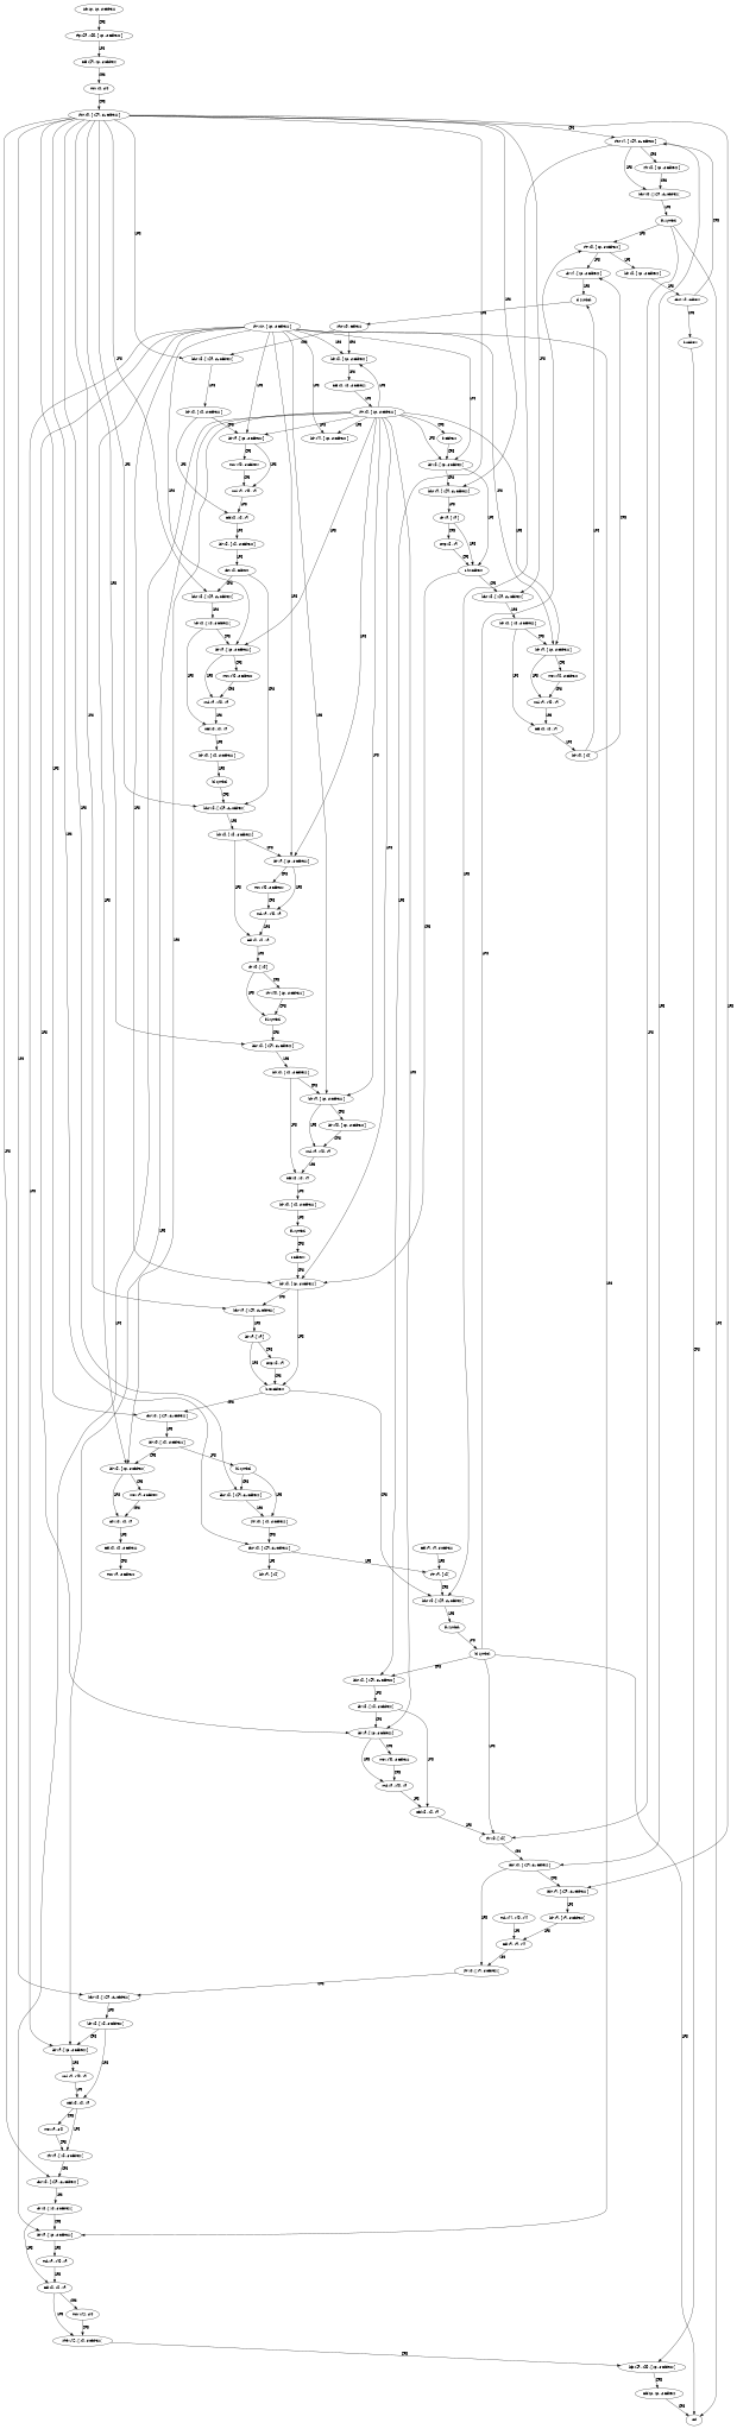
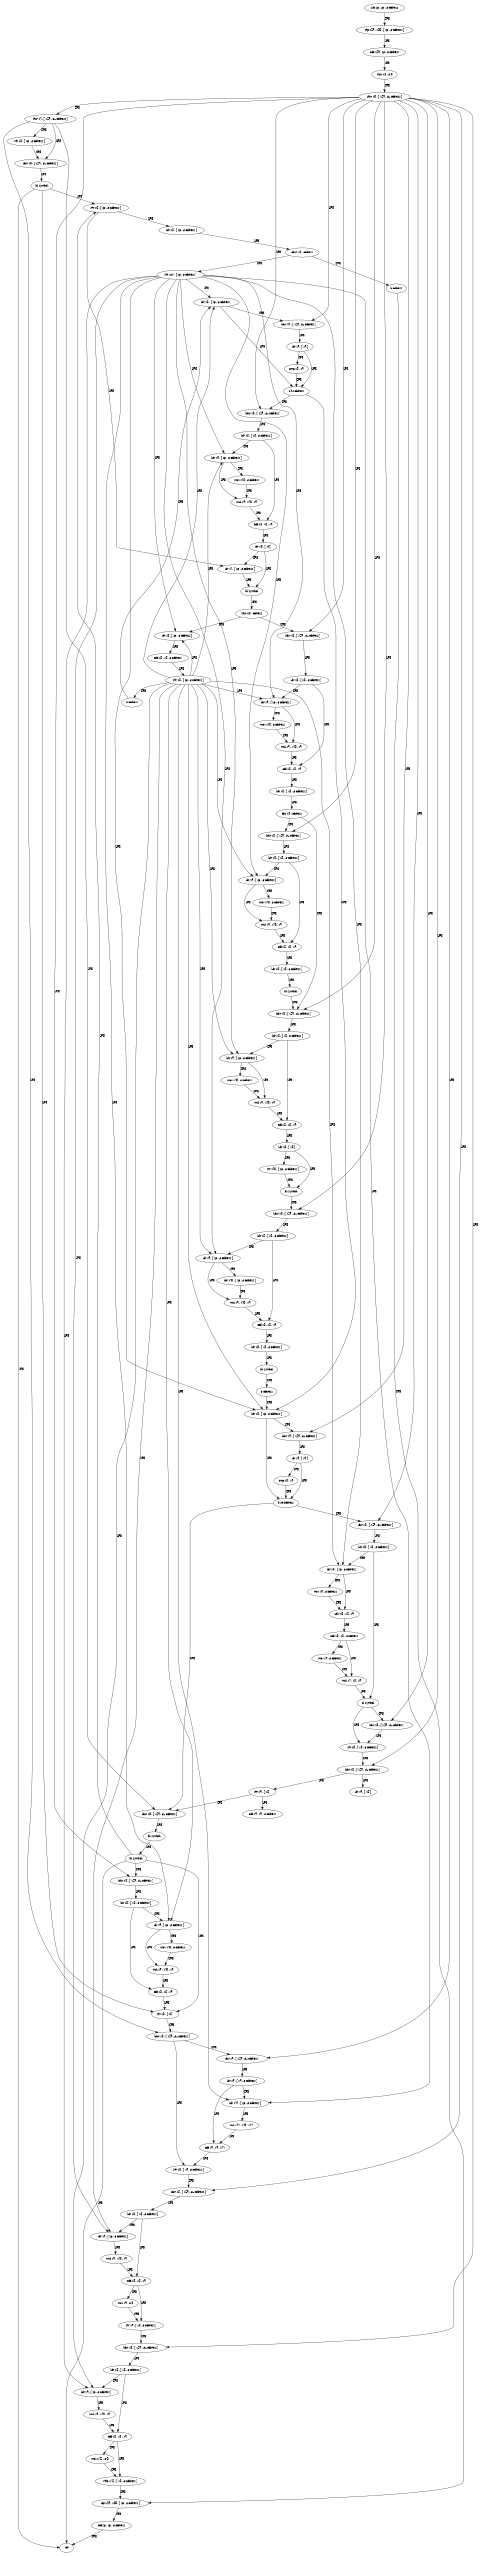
  digraph {
    fontname="Patrick Hand"
    node [fontname="Patrick Hand"]
    edge [fontname="Patrick Hand"]
    n1 [label="sub sp , sp , # address"]
    n2 [label="stp x29 , x30 , [ sp , # address ]"]
    n3 [label="add x29 , sp , # address"]
    n4 [label="mov x8 , # 0"]
    n5 [label="stur x0 , [ x29 , #- address ]"]
    n6 [label="stur x1 , [ x29 , #- address ]"]
    n7 [label="ldur x9 , [ x29 , #- address ]"]
    n8 [label="ldur x8 , [ x29 , #- address ]"]
    n9 [label="ldur x8 , [ x29 , #- address ]"]
    n10 [label="ldur x8 , [ x29 , #- address ]"]
    n11 [label="ldur x8 , [ x29 , #- address ]"]
    n12 [label="ldur x9 , [ x29 , #- address ]"]
    n13 [label="ldur x8 , [ x29 , #- address ]"]
    n14 [label="ldur x8 , [ x29 , #- address ]"]
    n15 [label="ldur x8 , [ x29 , #- address ]"]
    n16 [label="ldur x8 , [ x29 , #- address ]"]
    n17 [label="ldur x8 , [ x29 , #- address ]"]
    n18 [label="ldur x8 , [ x29 , #- address ]"]
    n19 [label="ldur x9 , [ x29 , #- address ]"]
    n20 [label="ldur x8 , [ x29 , #- address ]"]
    n21 [label="str x8 , [ sp , # address ]"]
    n22 [label="ldur x0 , [ x29 , #- address ]"]
    n23 [label="ldur x0 , [ x29 , #- address ]"]
    n24 [label="ldur x8 , [ x29 , #- address ]"]
    n25 [label="ldr x9 , [ x9 ]"]
    n26 [label="ldr x0 , [ x8 , # address ]"]
    n27 [label="ldr x8 , [ x8 , # address ]"]
    n28 [label="ldr x8 , [ x8 , # address ]"]
    n29 [label="ldr x8 , [ x8 , # address ]"]
    n30 [label="ldr x9 , [ x9 , # address ]"]
    n31 [label="ldr x8 , [ x8 , # address ]"]
    n32 [label="ldr x8 , [ x8 , # address ]"]
    n33 [label="str x0 , [ x8 , # address ]"]
    n34 [label="ldr x9 , [ x8 ]"]
    n35 [label="str x9 , [ x8 ]"]
    n36 [label="ldr x8 , [ x8 , # address ]"]
    n37 [label="ldr x8 , [ x8 , # address ]"]
    n38 [label="ldr x9 , [ x9 ]"]
    n39 [label="ldr x8 , [ x8 , # address ]"]
    n40 [label="bl symbol"]
    n41 [label="bl symbol"]
    n42 [label="str x8 , [ x9 , # address ]"]
    n43 [label="str x0 , [ sp , # address ]"]
    n44 [label=ret]
    n45 [label="str x0 , [ x8 ]"]
    n46 [label="ldr x8 , [ sp , # address ]"]
    n47 [label="ldr x1 , [ sp , # address ]"]
    n48 [label="cbnz x8 , address"]
    n49 [label="bl symbol"]
    n50 [label="str xzr , [ sp , # address ]"]
    n51 [label="b address"]
    n52 [label="ldr x8 , [ sp , # address ]"]
    n53 [label="ldr x8 , [ sp , # address ]"]
    n54 [label="ldr x9 , [ sp , # address ]"]
    n55 [label="ldr x8 , [ sp , # address ]"]
    n56 [label="ldr x9 , [ sp , # address ]"]
    n57 [label="ldr x11 , [ sp , # address ]"]
    n58 [label="ldr x9 , [ sp , # address ]"]
    n59 [label="ldr x9 , [ sp , # address ]"]
    n60 [label="ldr x8 , [ sp , # address ]"]
    n61 [label="ldr x9 , [ sp , # address ]"]
    n62 [label="ldr x9 , [ sp , # address ]"]
    n63 [label="ldr x9 , [ sp , # address ]"]
    n64 [label="ldr x9 , [ sp , # address ]"]
    n65 [label="ldp x29 , x30 , [ sp , # address ]"]
    n66 [label="b.hs address"]
    n67 [label="b.ne address"]
    n68 [label="mov x10 , # address"]
    n69 [label="mul x9 , x10 , x9"]
    n70 [label="add x8 , x8 , # address"]
    n71 [label="mov x10 , # address"]
    n72 [label="mul x9 , x10 , x9"]
    n73 [label="mul x11 , x10 , x11"]
    n74 [label="mul x9 , x10 , x9"]
    n75 [label="mul x9 , x10 , x9"]
    n76 [label="mov x9 , # address"]
    n77 [label="udiv x8 , x8 , x9"]
    n78 [label="mov x10 , # address"]
    n79 [label="mul x9 , x10 , x9"]
    n80 [label="mov x10 , # address"]
    n81 [label="mul x9 , x10 , x9"]
    n82 [label="ldr x10 , [ sp , # address ]"]
    n83 [label="mul x9 , x10 , x9"]
    n84 [label="mov x10 , # address"]
    n85 [label="mul x9 , x10 , x9"]
    n86 [label="add sp , sp , # address"]
    n87 [label="cmp x8 , x9"]
    n88 [label="bl symbol"]
    n89 [label="bl symbol"]
    n90 [label="add x8 , x8 , x9"]
    n91 [label="ldr x0 , [ x8 ]"]
    n92 [label="stur w0 , address"]
    n93 [label="str x8 , [ sp , # address ]"]
    n94 [label="add x8 , x8 , x9"]
    n95 [label="add x8 , x8 , x9"]
    n96 [label="add x9 , x9 , x11"]
    n97 [label="add x8 , x8 , x9"]
    n98 [label="mov x9 , # 0"]
    n99 [label="str x9 , [ x8 , # address ]"]
    n100 [label="add x8 , x8 , x9"]
    n101 [label="mov w12 , # 0"]
    n102 [label="strb w12 , [ x8 , # address ]"]
    n103 [label="add x8 , x8 , # address"]
    n104 [label="mov x9 , # address"]
+   n105 [label="mul x1 , x8 , x9"]
    n106 [label="add x9 , x9 , # address"]
    n107 [label="b address"]
    n108 [label="ldr x8 , [ x8 , # address ]"]
    n109 [label="cbz x8 , address"]
    n110 [label="add x8 , x8 , x9"]
    n111 [label="add x8 , x8 , x9"]
    n112 [label="cmp x8 , x9"]
    n113 [label="ldr x0 , [ x8 ]"]
    n114 [label="str x10 , [ sp , # address ]"]
    n115 [label="bl symbol"]
    n116 [label="add x8 , x8 , x9"]
    n117 [label="ldr x0 , [ x8 , # address ]"]
    n118 [label="bl symbol"]
    n119 [label="b address"]
    n120 [label="ldr x0 , [ x8 , # address ]"]
    n121 [label="bl symbol"]
    n1 -> n2 [label=CFG]
    n2 -> n3 [label=DFG]
-   n3 -> n4 [label=CFG]
+   n3 -> n4 [label=DFG]
    n4 -> n5 [label=CFG]
    n5 -> n6 [label=CFG]
    n5 -> n7 [label=DFG]
    n5 -> n8 [label=DFG]
    n5 -> n9 [label=DFG]
    n5 -> n10 [label=DFG]
    n5 -> n11 [label=DFG]
    n5 -> n12 [label=DFG]
    n5 -> n13 [label=DFG]
    n5 -> n14 [label=DFG]
    n5 -> n15 [label=DFG]
    n5 -> n16 [label=DFG]
    n5 -> n17 [label=DFG]
    n5 -> n18 [label=DFG]
    n5 -> n19 [label=DFG]
    n5 -> n20 [label=DFG]
    n6 -> n21 [label=CFG]
    n6 -> n22 [label=DFG]
    n6 -> n23 [label=DFG]
    n6 -> n24 [label=DFG]
    n7 -> n25 [label=DFG]
    n8 -> n26 [label=DFG]
    n9 -> n27 [label=DFG]
    n10 -> n28 [label=DFG]
    n11 -> n29 [label=DFG]
    n12 -> n30 [label=DFG]
    n13 -> n31 [label=DFG]
    n14 -> n32 [label=DFG]
    n15 -> n33 [label=DFG]
    n16 -> n34 [label=DFG]
    n16 -> n35 [label=DFG]
    n17 -> n36 [label=DFG]
    n18 -> n37 [label=DFG]
    n19 -> n38 [label=DFG]
    n20 -> n39 [label=DFG]
    n21 -> n22 [label=CFG]
    n22 -> n40 [label=DFG]
    n23 -> n41 [label=DFG]
    n24 -> n12 [label=CFG]
    n24 -> n42 [label=DFG]
    n25 -> n67 [label=DFG]
    n25 -> n87 [label=CFG]
    n26 -> n60 [label=CFG]
    n26 -> n89 [label=DFG]
    n27 -> n54 [label=CFG]
    n27 -> n90 [label=DFG]
    n28 -> n61 [label=CFG]
    n28 -> n94 [label=DFG]
    n29 -> n56 [label=CFG]
    n29 -> n95 [label=DFG]
+   n30 -> n57 [label=CFG]
    n30 -> n96 [label=DFG]
    n31 -> n58 [label=CFG]
    n31 -> n97 [label=DFG]
    n32 -> n59 [label=CFG]
    n32 -> n100 [label=DFG]
    n33 -> n16 [label=CFG]
    n35 -> n23 [label=CFG]
    n36 -> n62 [label=CFG]
    n36 -> n110 [label=DFG]
    n37 -> n64 [label=CFG]
    n37 -> n111 [label=DFG]
    n38 -> n66 [label=DFG]
    n38 -> n112 [label=CFG]
    n39 -> n63 [label=CFG]
    n39 -> n116 [label=DFG]
    n40 -> n43 [label=DFG]
    n40 -> n44 [label=DFG]
    n40 -> n45 [label=DFG]
    n41 -> n88 [label=DFG]
    n42 -> n13 [label=CFG]
    n43 -> n46 [label=DFG]
    n43 -> n47 [label=DFG]
    n45 -> n24 [label=CFG]
    n46 -> n48 [label=DFG]
    n47 -> n49 [label=DFG]
-   n48 -> n6 [label=CFG]
+   n48 -> n50 [label=CFG]
    n48 -> n51 [label=CFG]
    n49 -> n92 [label=DFG]
    n50 -> n52 [label=DFG]
    n50 -> n53 [label=DFG]
    n50 -> n54 [label=DFG]
    n50 -> n55 [label=DFG]
    n50 -> n56 [label=DFG]
    n50 -> n57 [label=DFG]
    n50 -> n58 [label=DFG]
    n50 -> n59 [label=DFG]
    n50 -> n60 [label=DFG]
    n50 -> n61 [label=DFG]
    n50 -> n62 [label=DFG]
    n50 -> n63 [label=DFG]
    n50 -> n64 [label=DFG]
    n51 -> n65 [label=CFG]
    n52 -> n19 [label=CFG]
    n52 -> n66 [label=DFG]
    n53 -> n7 [label=CFG]
    n53 -> n67 [label=DFG]
    n54 -> n68 [label=CFG]
    n54 -> n69 [label=DFG]
    n55 -> n70 [label=DFG]
    n56 -> n71 [label=CFG]
    n56 -> n72 [label=DFG]
+   n57 -> n73 [label=DFG]
    n58 -> n74 [label=DFG]
    n59 -> n75 [label=DFG]
    n60 -> n76 [label=CFG]
    n60 -> n77 [label=DFG]
    n61 -> n78 [label=CFG]
    n61 -> n79 [label=DFG]
    n62 -> n80 [label=CFG]
    n62 -> n81 [label=DFG]
    n63 -> n82 [label=CFG]
    n63 -> n83 [label=DFG]
    n64 -> n84 [label=CFG]
    n64 -> n85 [label=DFG]
    n65 -> n86 [label=CFG]
    n66 -> n9 [label=CFG]
    n66 -> n53 [label=CFG]
    n67 -> n8 [label=CFG]
    n67 -> n23 [label=CFG]
    n68 -> n69 [label=CFG]
    n69 -> n90 [label=DFG]
    n70 -> n93 [label=DFG]
    n71 -> n72 [label=CFG]
    n72 -> n95 [label=DFG]
    n73 -> n96 [label=DFG]
    n74 -> n97 [label=DFG]
    n75 -> n100 [label=DFG]
    n76 -> n77 [label=CFG]
    n77 -> n103 [label=DFG]
    n78 -> n79 [label=CFG]
    n79 -> n94 [label=DFG]
    n80 -> n81 [label=CFG]
    n81 -> n110 [label=DFG]
    n82 -> n83 [label=CFG]
    n83 -> n116 [label=DFG]
    n84 -> n85 [label=CFG]
    n85 -> n111 [label=DFG]
    n86 -> n44 [label=CFG]
    n87 -> n67 [label=CFG]
    n88 -> n11 [label=CFG]
    n88 -> n43 [label=DFG]
    n88 -> n44 [label=DFG]
    n88 -> n45 [label=DFG]
    n89 -> n15 [label=CFG]
    n89 -> n33 [label=DFG]
    n90 -> n91 [label=DFG]
    n91 -> n47 [label=CFG]
    n91 -> n49 [label=DFG]
    n92 -> n10 [label=CFG]
    n92 -> n55 [label=CFG]
    n93 -> n52 [label=DFG]
    n93 -> n53 [label=DFG]
    n93 -> n54 [label=DFG]
    n93 -> n55 [label=DFG]
    n93 -> n56 [label=DFG]
    n93 -> n57 [label=DFG]
    n93 -> n58 [label=DFG]
    n93 -> n59 [label=DFG]
    n93 -> n60 [label=DFG]
    n93 -> n61 [label=DFG]
    n93 -> n62 [label=DFG]
    n93 -> n63 [label=DFG]
    n93 -> n64 [label=DFG]
    n93 -> n107 [label=CFG]
    n94 -> n108 [label=DFG]
    n95 -> n45 [label=DFG]
    n96 -> n42 [label=DFG]
    n97 -> n98 [label=CFG]
    n97 -> n99 [label=DFG]
    n98 -> n99 [label=CFG]
    n99 -> n14 [label=CFG]
    n100 -> n101 [label=CFG]
    n100 -> n102 [label=DFG]
    n101 -> n102 [label=CFG]
    n102 -> n65 [label=CFG]
    n103 -> n104 [label=CFG]
-   n106 -> n35 [label=DFG]
+   n103 -> n105 [label=DFG]
+   n104 -> n105 [label=CFG]
+   n105 -> n89 [label=DFG]
+   n35 -> n106 [label=DFG]
    n107 -> n52 [label=CFG]
    n108 -> n109 [label=DFG]
    n109 -> n17 [label=CFG]
    n109 -> n18 [label=CFG]
    n110 -> n113 [label=DFG]
    n111 -> n120 [label=DFG]
    n112 -> n66 [label=CFG]
    n113 -> n114 [label=CFG]
    n113 -> n115 [label=DFG]
    n114 -> n115 [label=CFG]
    n115 -> n20 [label=CFG]
    n116 -> n117 [label=DFG]
    n117 -> n118 [label=DFG]
    n118 -> n119 [label=CFG]
    n119 -> n53 [label=CFG]
    n120 -> n121 [label=DFG]
    n121 -> n17 [label=CFG]
  }
